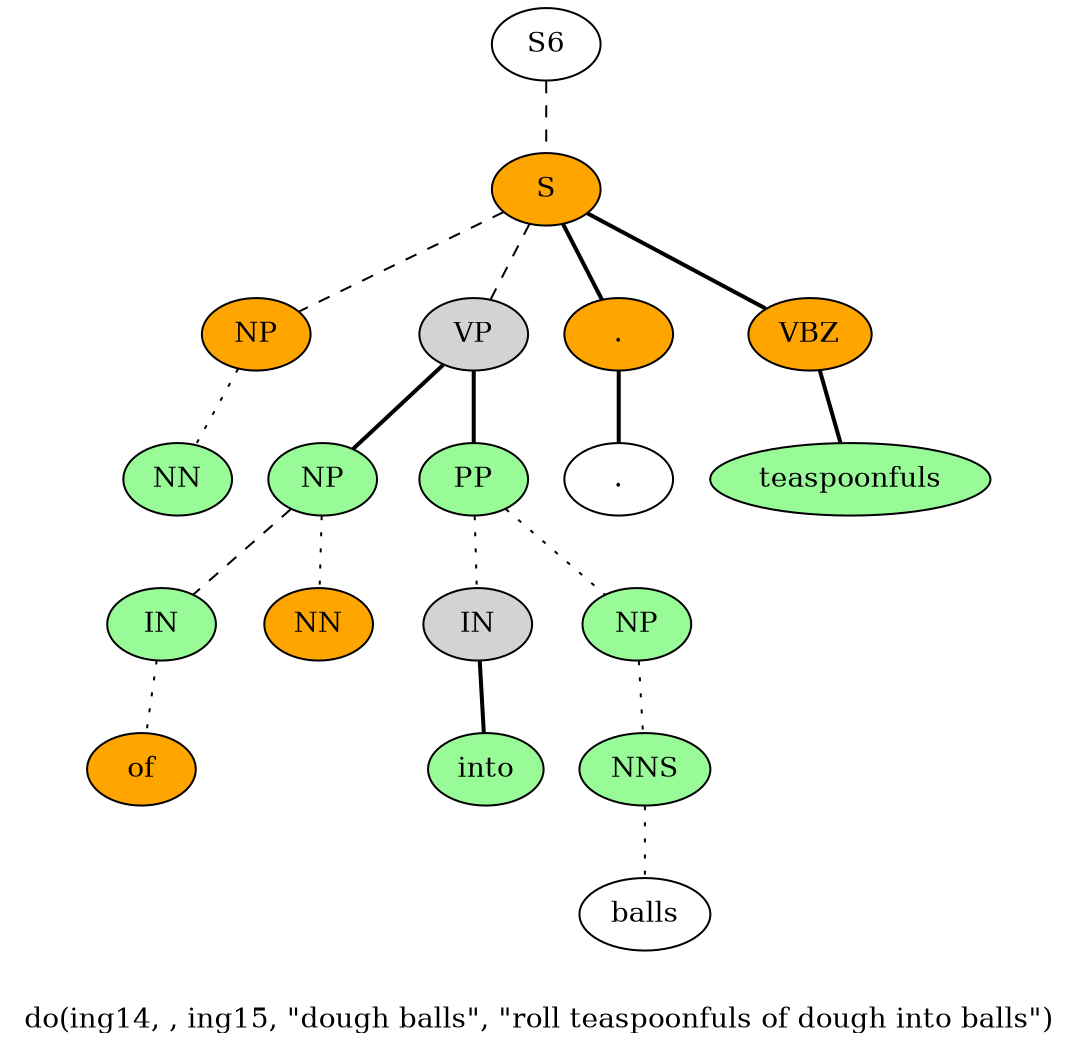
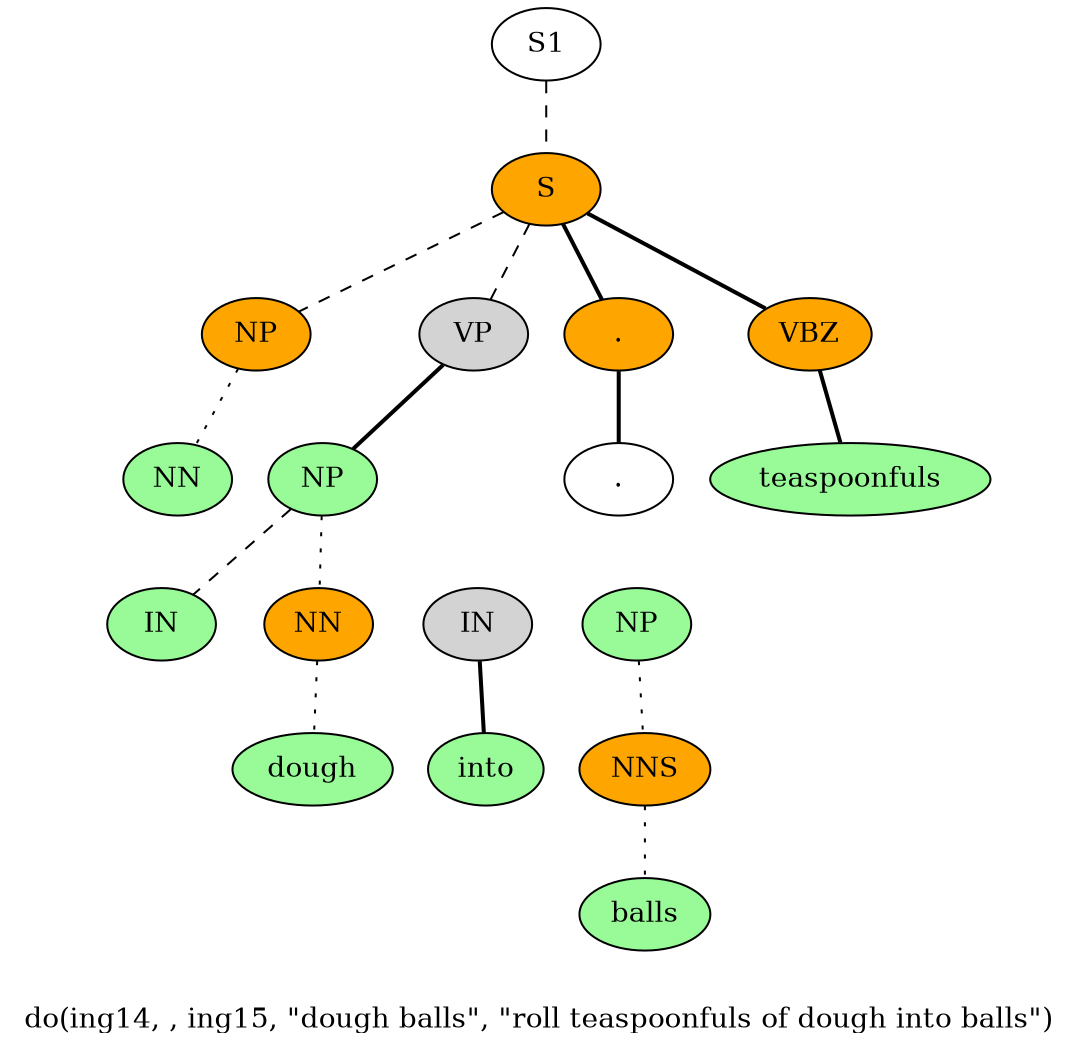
  graph {
    label="do(ing14, , ing15, \"dough balls\", \"roll teaspoonfuls of dough into balls\")"
    node [fillcolor=palegreen style=filled]
    edge [style=dotted]
-   n1 [fillcolor=white label=S6]
+   n1 [fillcolor=white label=S1]
    n2 [fillcolor=orange label=S]
    n3 [fillcolor=orange label=NP]
    n4 [fillcolor=lightgrey label=VP]
    n5 [fillcolor=orange label="."]
    n6 [fillcolor=orange label=VBZ]
    n7 [label=NN]
    n8 [label=NP]
-   n9 [label=PP]
    n10 [fillcolor=white label="."]
    n11 [label=teaspoonfuls]
    n12 [label=IN]
    n13 [fillcolor=orange label=NN]
    n14 [fillcolor=lightgrey label=IN]
    n15 [label=NP]
-   n16 [fillcolor=orange label=of]
+   n17 [label=dough]
    n18 [label=into]
-   n19 [label=NNS]
-   n20 [fillcolor=white label=balls]
+   n19 [fillcolor=orange label=NNS]
+   n20 [label=balls]
    n1 -- n2 [style=dashed]
    n2 -- n3 [style=dashed]
    n2 -- n4 [style=dashed]
    n2 -- n5 [style=bold]
    n2 -- n6 [style=bold]
    n3 -- n7
    n4 -- n8 [style=bold]
-   n4 -- n9 [style=bold]
    n5 -- n10 [style=bold]
    n6 -- n11 [style=bold]
    n8 -- n12 [style=dashed]
    n8 -- n13
-   n9 -- n14
-   n9 -- n15
-   n12 -- n16
+   n13 -- n17
    n14 -- n18 [style=bold]
    n15 -- n19
    n19 -- n20
  }
